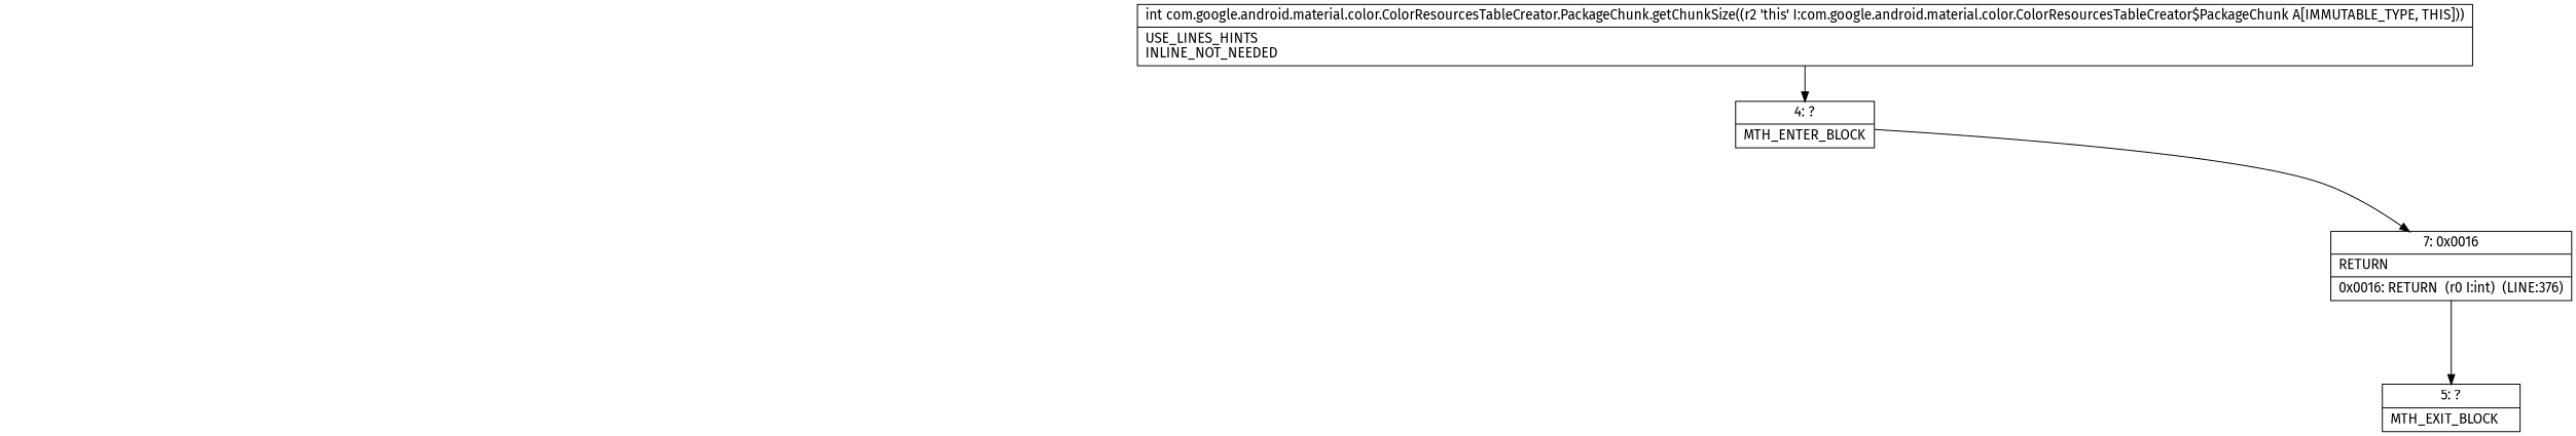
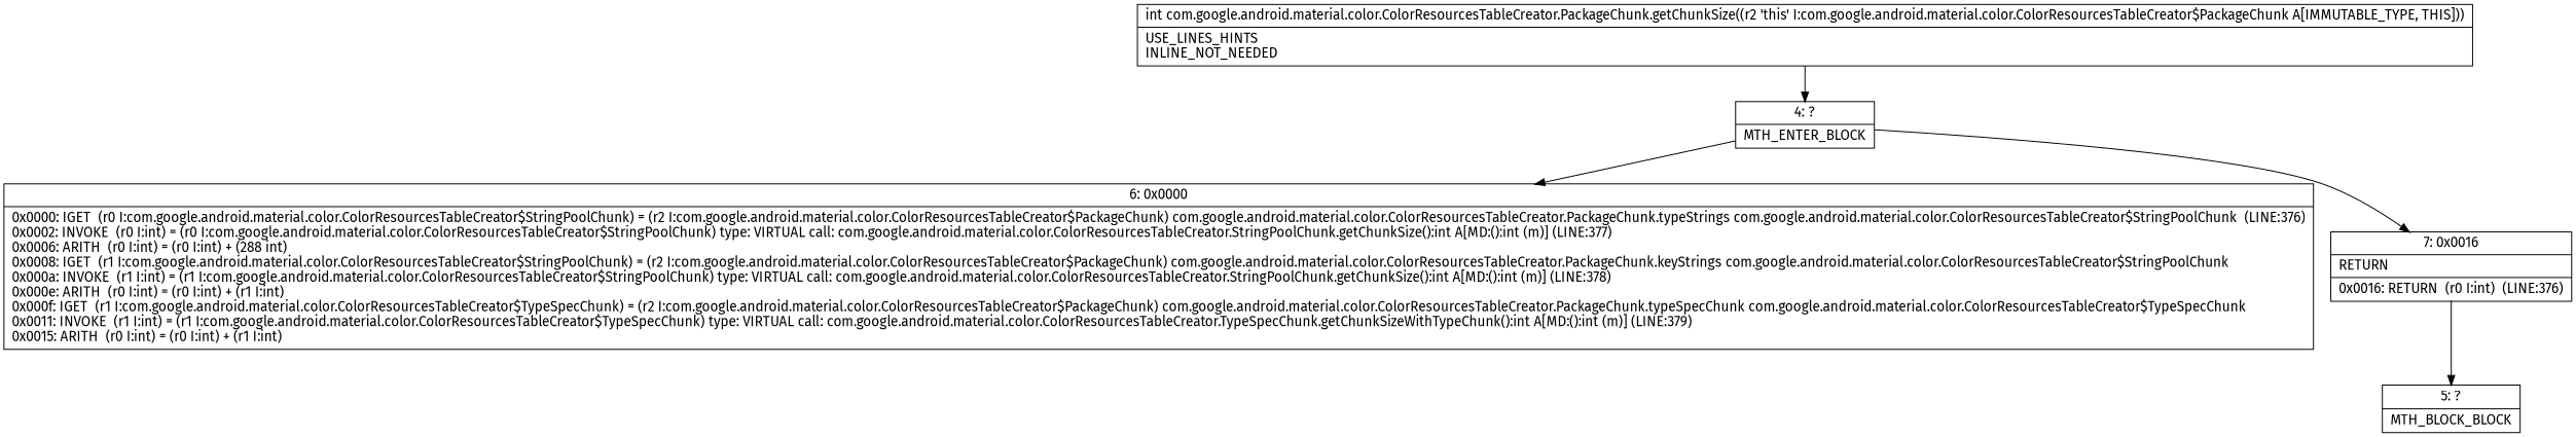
  digraph {
    fontname="Fira Sans"
    node [fontname="Fira Sans" shape=record]
    edge [fontname="Fira Sans"]
    n1 [label="{4\:\ ?|MTH_ENTER_BLOCK\l}"]
+   n2 [label="{6\:\ 0x0000|0x0000: IGET  (r0 I:com.google.android.material.color.ColorResourcesTableCreator$StringPoolChunk) = (r2 I:com.google.android.material.color.ColorResourcesTableCreator$PackageChunk) com.google.android.material.color.ColorResourcesTableCreator.PackageChunk.typeStrings com.google.android.material.color.ColorResourcesTableCreator$StringPoolChunk  (LINE:376)\l0x0002: INVOKE  (r0 I:int) = (r0 I:com.google.android.material.color.ColorResourcesTableCreator$StringPoolChunk) type: VIRTUAL call: com.google.android.material.color.ColorResourcesTableCreator.StringPoolChunk.getChunkSize():int A[MD:():int (m)] (LINE:377)\l0x0006: ARITH  (r0 I:int) = (r0 I:int) + (288 int) \l0x0008: IGET  (r1 I:com.google.android.material.color.ColorResourcesTableCreator$StringPoolChunk) = (r2 I:com.google.android.material.color.ColorResourcesTableCreator$PackageChunk) com.google.android.material.color.ColorResourcesTableCreator.PackageChunk.keyStrings com.google.android.material.color.ColorResourcesTableCreator$StringPoolChunk \l0x000a: INVOKE  (r1 I:int) = (r1 I:com.google.android.material.color.ColorResourcesTableCreator$StringPoolChunk) type: VIRTUAL call: com.google.android.material.color.ColorResourcesTableCreator.StringPoolChunk.getChunkSize():int A[MD:():int (m)] (LINE:378)\l0x000e: ARITH  (r0 I:int) = (r0 I:int) + (r1 I:int) \l0x000f: IGET  (r1 I:com.google.android.material.color.ColorResourcesTableCreator$TypeSpecChunk) = (r2 I:com.google.android.material.color.ColorResourcesTableCreator$PackageChunk) com.google.android.material.color.ColorResourcesTableCreator.PackageChunk.typeSpecChunk com.google.android.material.color.ColorResourcesTableCreator$TypeSpecChunk \l0x0011: INVOKE  (r1 I:int) = (r1 I:com.google.android.material.color.ColorResourcesTableCreator$TypeSpecChunk) type: VIRTUAL call: com.google.android.material.color.ColorResourcesTableCreator.TypeSpecChunk.getChunkSizeWithTypeChunk():int A[MD:():int (m)] (LINE:379)\l0x0015: ARITH  (r0 I:int) = (r0 I:int) + (r1 I:int) \l}"]
    n3 [label="{7\:\ 0x0016|RETURN\l|0x0016: RETURN  (r0 I:int)  (LINE:376)\l}"]
-   n4 [label="{5\:\ ?|MTH_EXIT_BLOCK\l}"]
+   n4 [label="{5\:\ ?|MTH_BLOCK_BLOCK\l}"]
    n5 [label="{int com.google.android.material.color.ColorResourcesTableCreator.PackageChunk.getChunkSize((r2 'this' I:com.google.android.material.color.ColorResourcesTableCreator$PackageChunk A[IMMUTABLE_TYPE, THIS]))  | USE_LINES_HINTS\lINLINE_NOT_NEEDED\l}"]
+   n1 -> n2
    n1 -> n3
    n3 -> n4
    n5 -> n1
  }
